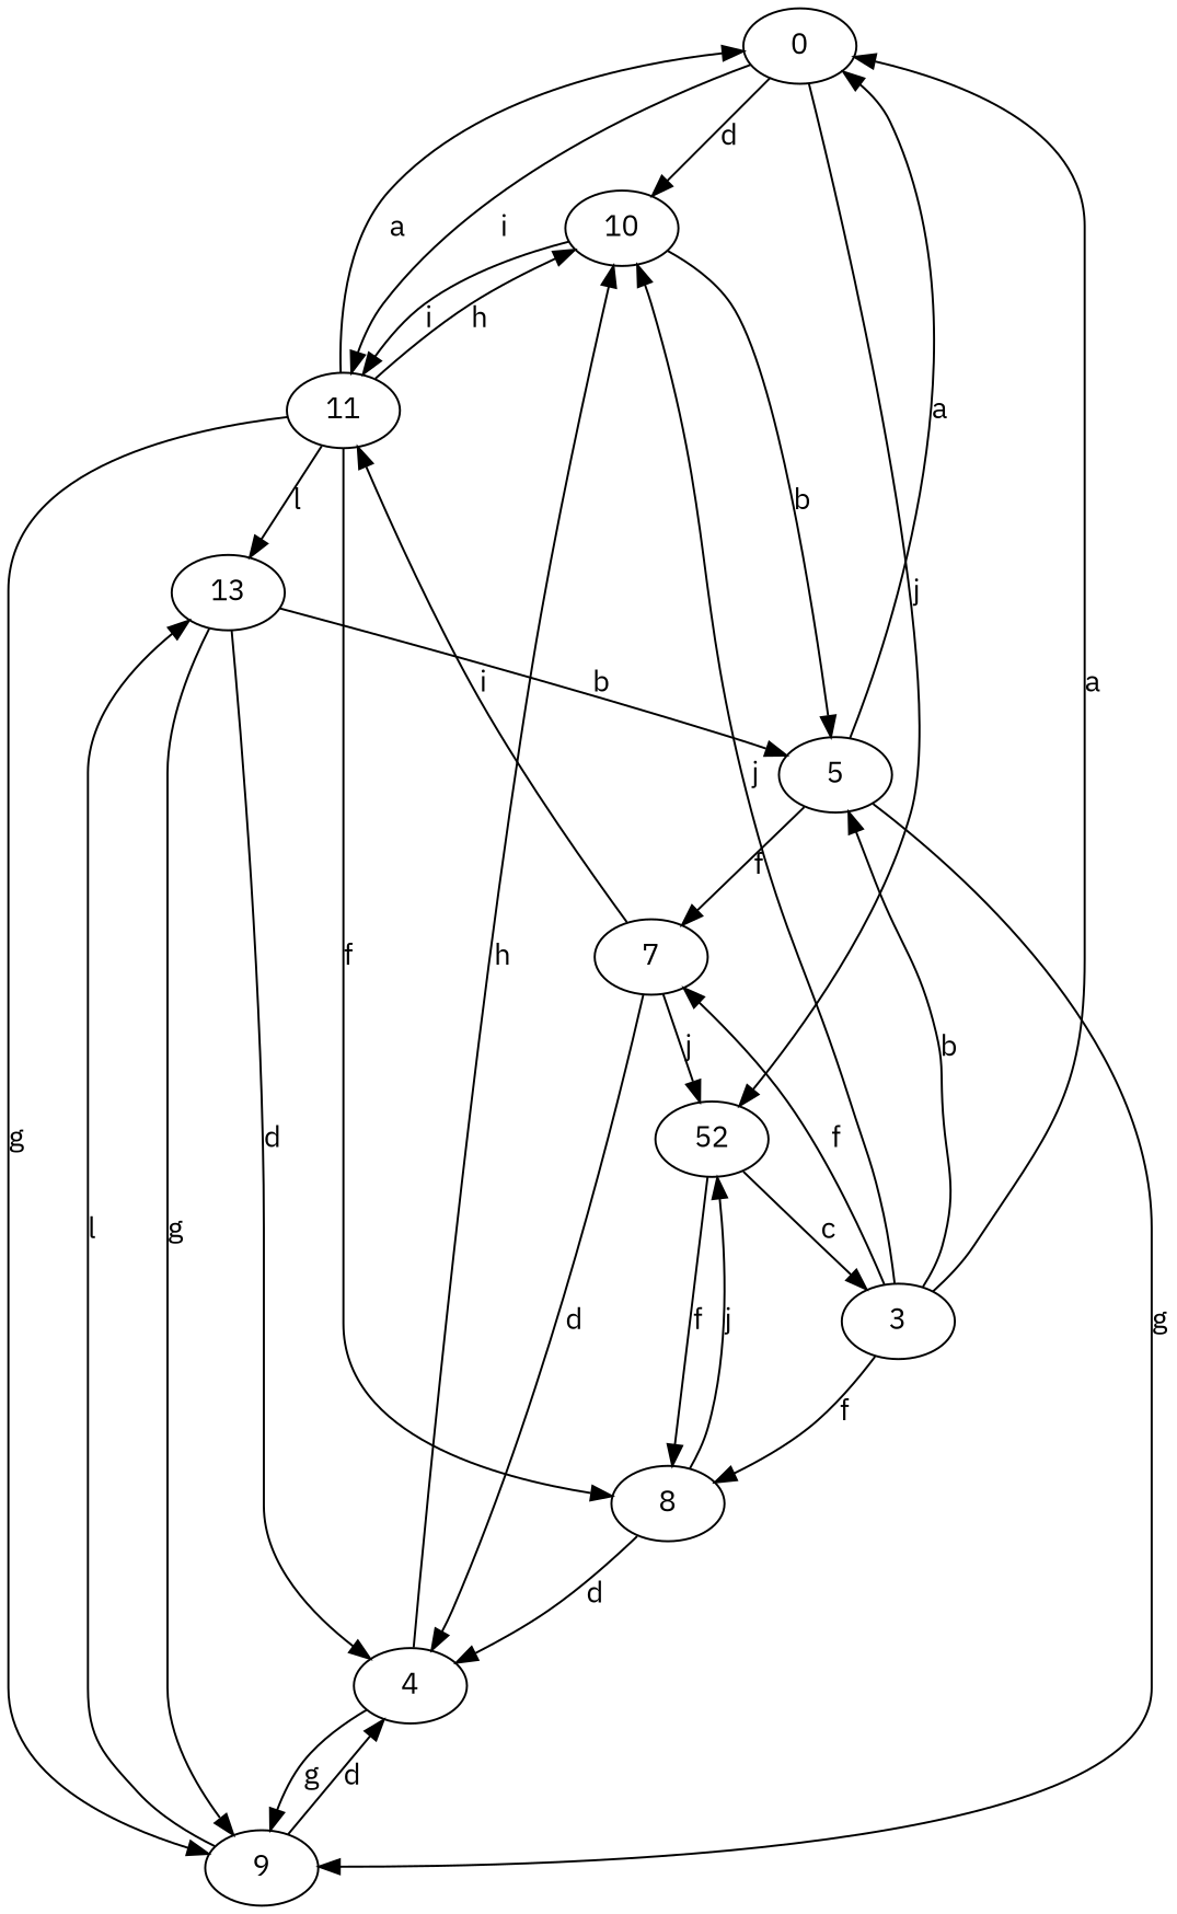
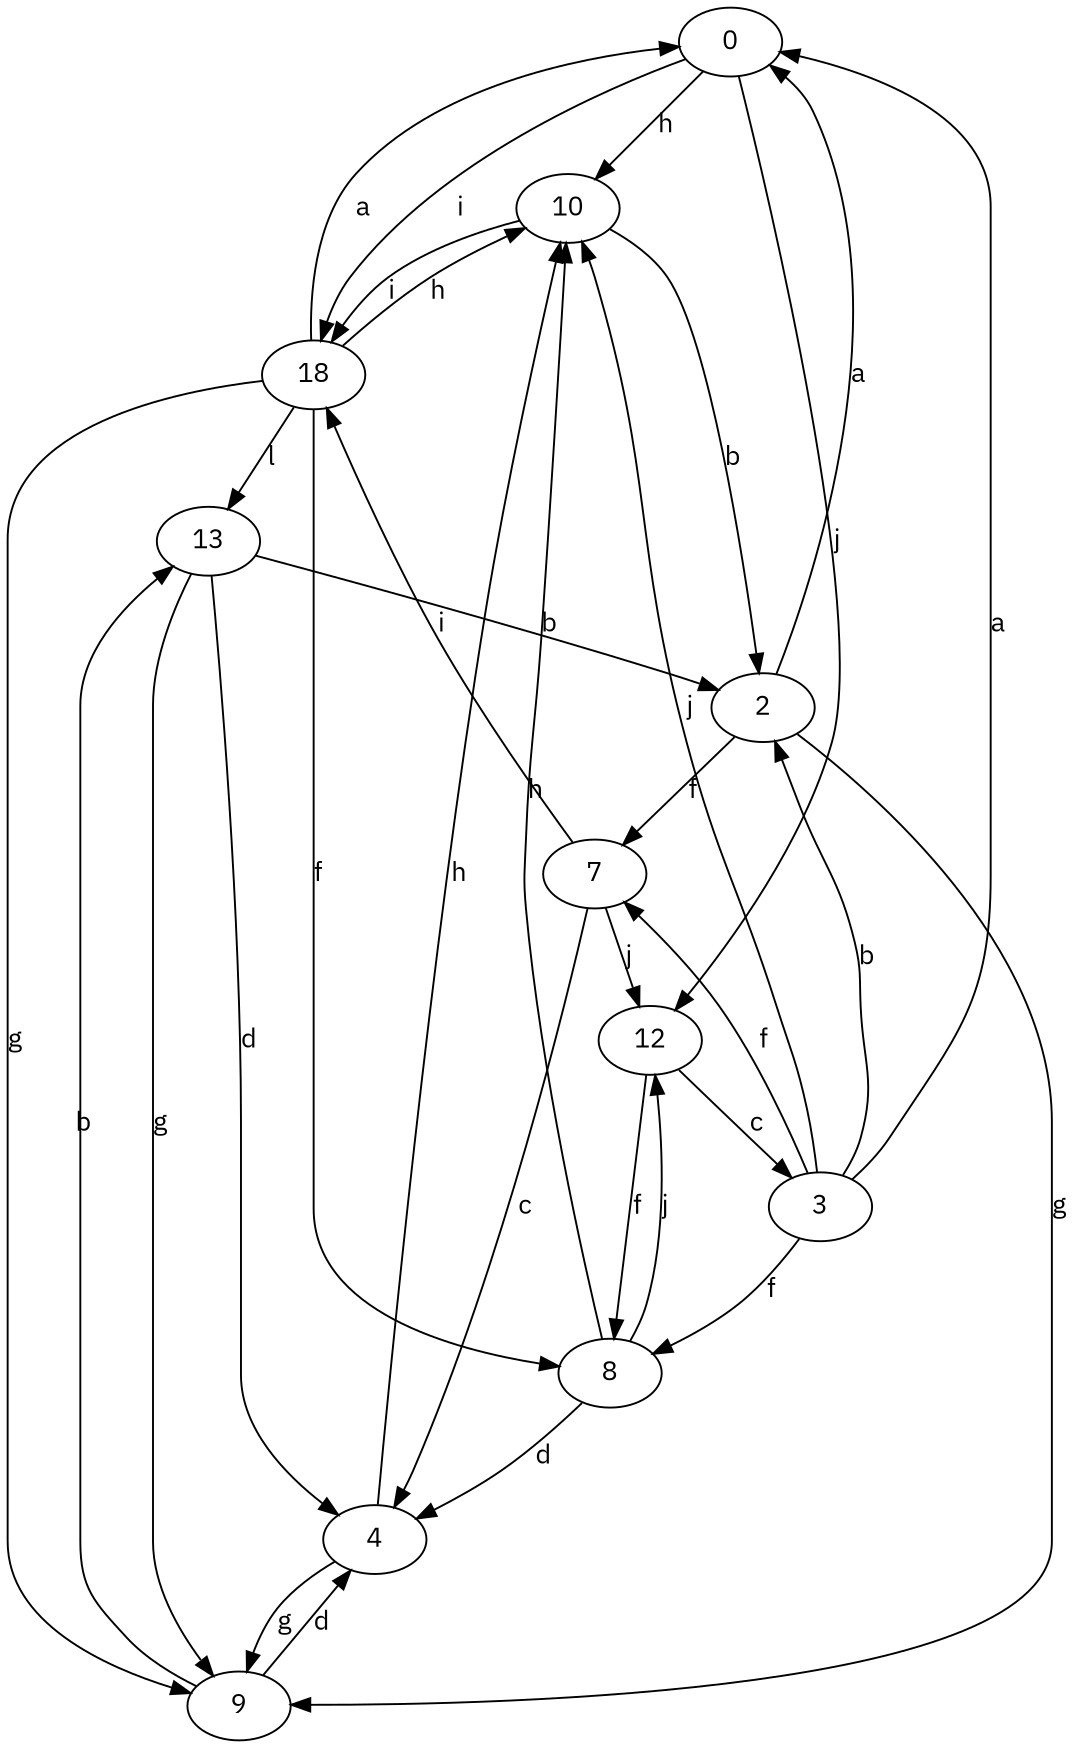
  strict digraph {
    fontname="IBM Plex Sans"
    node [fontname="IBM Plex Sans"]
    edge [fontname="IBM Plex Sans"]
    0
    10
-   11
-   12 [label=52]
-   2 [label=5]
+   11 [label=18]
+   12
+   2
    9
    8
    13
    3
    7
    4
-   0 -> 10 [label=d]
+   0 -> 10 [label=h]
    0 -> 11 [label=i]
    0 -> 12 [label=j]
    10 -> 11 [label=i]
    10 -> 2 [label=b]
    11 -> 0 [label=a]
    11 -> 10 [label=h]
    11 -> 9 [label=g]
    11 -> 8 [label=f]
    11 -> 13 [label=l]
    12 -> 8 [label=f]
    12 -> 3 [label=c]
    2 -> 0 [label=a]
    2 -> 9 [label=g]
    2 -> 7 [label=f]
-   9 -> 13 [label=l]
+   9 -> 13 [label=b]
    9 -> 4 [label=d]
+   8 -> 10 [label=h]
    8 -> 12 [label=j]
    8 -> 4 [label=d]
    13 -> 2 [label=b]
    13 -> 9 [label=g]
    13 -> 4 [label=d]
    3 -> 0 [label=a]
    3 -> 10 [label=j]
    3 -> 2 [label=b]
    3 -> 8 [label=f]
    3 -> 7 [label=f]
    7 -> 11 [label=i]
    7 -> 12 [label=j]
-   7 -> 4 [label=d]
+   7 -> 4 [label=c]
    4 -> 10 [label=h]
    4 -> 9 [label=g]
  }
